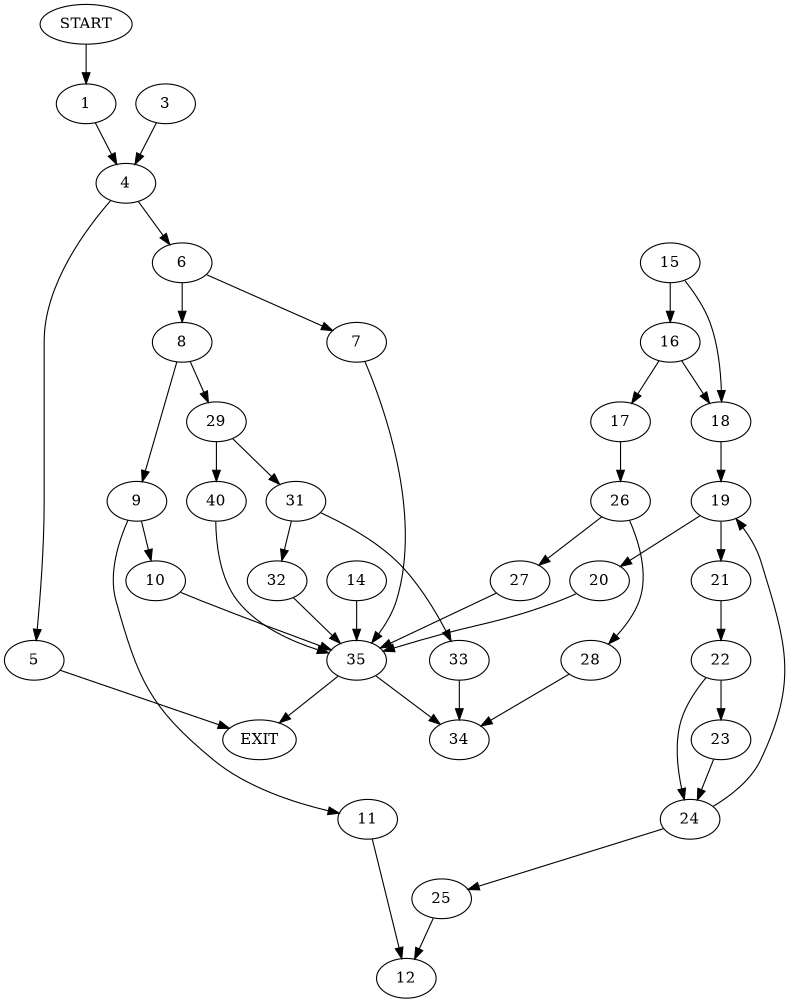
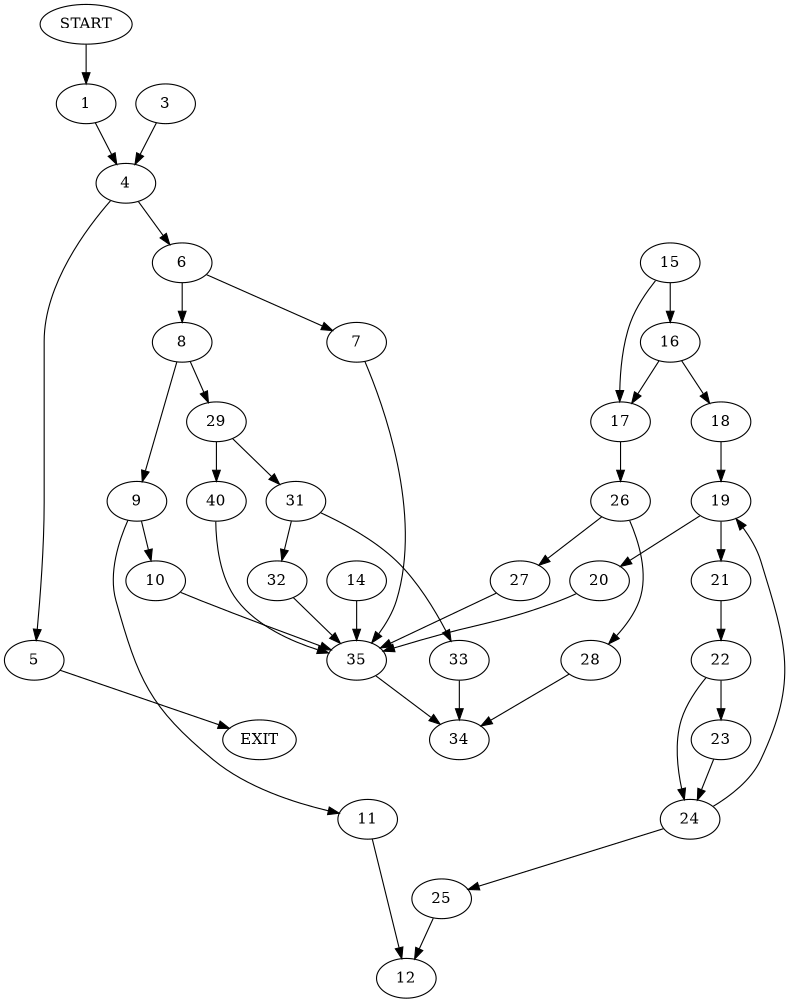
  digraph {
    n1 [label=START]
    1
    4
    5
    6
    3
    n7 [label=EXIT]
    7
    8
    35
    9
    29
    34
    10
    11
    n16 [label=40]
    31
    12
    14
    15
    16
    17
    18
    26
    19
    27
    28
    20
    21
    22
    23
    24
    25
    32
    33
    n1 -> 1
    1 -> 4
    4 -> 5
    4 -> 6
    5 -> n7
    6 -> 7
    6 -> 8
    3 -> 4
    7 -> 35
    8 -> 9
    8 -> 29
-   35 -> n7
    35 -> 34
    9 -> 10
    9 -> 11
    29 -> n16
    29 -> 31
    10 -> 35
    11 -> 12
    n16 -> 35
    31 -> 32
    31 -> 33
    14 -> 35
    15 -> 16
-   15 -> 18
+   15 -> 17
    16 -> 17
    16 -> 18
    17 -> 26
    18 -> 19
    26 -> 27
    26 -> 28
    19 -> 20
    19 -> 21
    27 -> 35
    28 -> 34
    20 -> 35
    21 -> 22
    22 -> 23
    22 -> 24
    23 -> 24
    24 -> 19
    24 -> 25
    25 -> 12
    32 -> 35
    33 -> 34
  }
